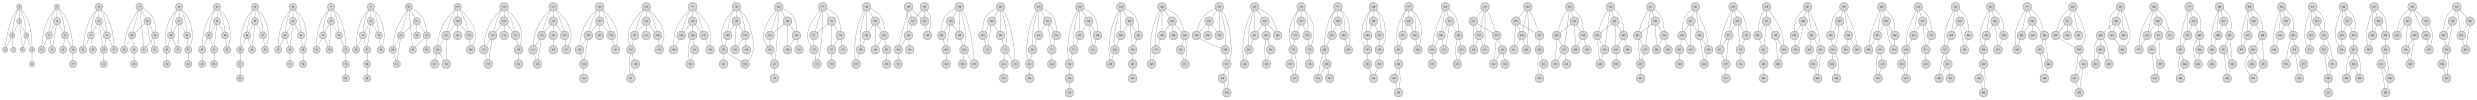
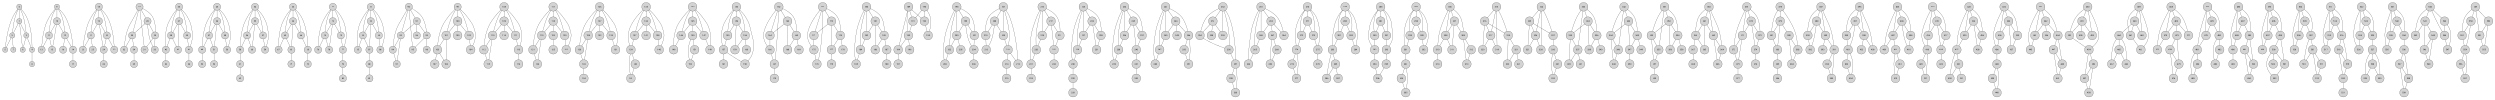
  graph {
    fontname=Roboto
    node [fontname=Roboto shape=circle style=filled]
    edge [fontname=Roboto]
    5 [height=0.25]
    3 [height=0.25]
    7 [height=0.25]
    0 [height=0.25]
    1 [height=0.25]
    2 [height=0.25]
    4 [height=0.25]
    6 [height=0.25]
    8 [height=0.25]
    9 [height=0.25]
    10 [height=0.25]
    11 [height=0.25]
    12 [height=0.25]
    13 [height=0.25]
    14 [height=0.25]
    15 [height=0.25]
    16 [height=0.25]
    17 [height=0.25]
    23 [height=0.25]
    18 [height=0.25]
    19 [height=0.25]
    20 [height=0.25]
    21 [height=0.25]
    22 [height=0.25]
    24 [height=0.25]
    25 [height=0.25]
    26 [height=0.25]
    34 [height=0.25]
    35 [height=0.25]
    27 [height=0.25]
    28 [height=0.25]
    29 [height=0.25]
    30 [height=0.25]
    31 [height=0.25]
    32 [height=0.25]
    33 [height=0.25]
    36 [height=0.25]
    37 [height=0.25]
    38 [height=0.25]
    39 [height=0.25]
    40 [height=0.25]
    41 [height=0.25]
    42 [height=0.25]
    43 [height=0.25]
    44 [height=0.25]
    45 [height=0.25]
    46 [height=0.25]
    47 [height=0.25]
    48 [height=0.25]
    49 [height=0.25]
    50 [height=0.25]
    51 [height=0.25]
    52 [height=0.25]
    53 [height=0.25]
    54 [height=0.25]
    55 [height=0.25]
    56 [height=0.25]
    57 [height=0.25]
    58 [height=0.25]
    59 [height=0.25]
    60 [height=0.25]
    61 [height=0.25]
    62 [height=0.25]
    63 [height=0.25]
    64 [height=0.25]
    65 [height=0.25]
    66 [height=0.25]
    67 [height=0.25]
    68 [height=0.25]
    69 [height=0.25]
    70 [height=0.25]
    71 [height=0.25]
    72 [height=0.25]
    73 [height=0.25]
    74 [height=0.25]
    75 [height=0.25]
    76 [height=0.25]
    77 [height=0.25]
    78 [height=0.25]
    79 [height=0.25]
    80 [height=0.25]
    85 [height=0.25]
    81 [height=0.25]
    82 [height=0.25]
    83 [height=0.25]
    84 [height=0.25]
    86 [height=0.25]
    87 [height=0.25]
    88 [height=0.25]
    89 [height=0.25]
    90 [height=0.25]
    91 [height=0.25]
    92 [height=0.25]
    93 [height=0.25]
    94 [height=0.25]
    95 [height=0.25]
    96 [height=0.25]
    97 [height=0.25]
    98 [height=0.25]
    106 [height=0.25]
    99 [height=0.25]
    100 [height=0.25]
    101 [height=0.25]
    102 [height=0.25]
    103 [height=0.25]
    104 [height=0.25]
    105 [height=0.25]
    107 [height=0.25]
    108 [height=0.25]
    109 [height=0.25]
    110 [height=0.25]
    111 [height=0.25]
    112 [height=0.25]
    113 [height=0.25]
    114 [height=0.25]
    115 [height=0.25]
    116 [height=0.25]
    117 [height=0.25]
    118 [height=0.25]
    119 [height=0.25]
    120 [height=0.25]
    121 [height=0.25]
    122 [height=0.25]
    123 [height=0.25]
    124 [height=0.25]
    125 [height=0.25]
    126 [height=0.25]
    127 [height=0.25]
    128 [height=0.25]
    129 [height=0.25]
    130 [height=0.25]
    131 [height=0.25]
    132 [height=0.25]
    133 [height=0.25]
    134 [height=0.25]
    135 [height=0.25]
    136 [height=0.25]
    137 [height=0.25]
    138 [height=0.25]
    139 [height=0.25]
    140 [height=0.25]
    141 [height=0.25]
    142 [height=0.25]
    143 [height=0.25]
    144 [height=0.25]
    145 [height=0.25]
    146 [height=0.25]
    147 [height=0.25]
    148 [height=0.25]
    149 [height=0.25]
    150 [height=0.25]
    151 [height=0.25]
    152 [height=0.25]
    153 [height=0.25]
    154 [height=0.25]
    155 [height=0.25]
    156 [height=0.25]
    157 [height=0.25]
    158 [height=0.25]
    159 [height=0.25]
    160 [height=0.25]
    161 [height=0.25]
    166 [height=0.25]
    167 [height=0.25]
    170 [height=0.25]
    163 [height=0.25]
    164 [height=0.25]
    165 [height=0.25]
    168 [height=0.25]
    169 [height=0.25]
    162 [height=0.25]
    175 [height=0.25]
    176 [height=0.25]
    173 [height=0.25]
    172 [height=0.25]
    174 [height=0.25]
    177 [height=0.25]
    178 [height=0.25]
    179 [height=0.25]
    171 [height=0.25]
    185 [height=0.25]
    183 [height=0.25]
    186 [height=0.25]
    187 [height=0.25]
    188 [height=0.25]
    180 [height=0.25]
    181 [height=0.25]
    182 [height=0.25]
    184 [height=0.25]
    197 [height=0.25]
    191 [height=0.25]
    193 [height=0.25]
    194 [height=0.25]
    196 [height=0.25]
    189 [height=0.25]
    192 [height=0.25]
    195 [height=0.25]
    190 [height=0.25]
    198 [height=0.25]
    199 [height=0.25]
    200 [height=0.25]
    201 [height=0.25]
    202 [height=0.25]
    203 [height=0.25]
    204 [height=0.25]
    205 [height=0.25]
    206 [height=0.25]
    207 [height=0.25]
    208 [height=0.25]
    209 [height=0.25]
    210 [height=0.25]
    211 [height=0.25]
    212 [height=0.25]
    213 [height=0.25]
    214 [height=0.25]
    215 [height=0.25]
    216 [height=0.25]
    217 [height=0.25]
    218 [height=0.25]
    219 [height=0.25]
    220 [height=0.25]
    221 [height=0.25]
    222 [height=0.25]
    223 [height=0.25]
    224 [height=0.25]
    225 [height=0.25]
    226 [height=0.25]
    227 [height=0.25]
    228 [height=0.25]
    229 [height=0.25]
    230 [height=0.25]
    231 [height=0.25]
    232 [height=0.25]
    233 [height=0.25]
    239 [height=0.25]
    238 [height=0.25]
    236 [height=0.25]
    234 [height=0.25]
    235 [height=0.25]
    237 [height=0.25]
    240 [height=0.25]
    241 [height=0.25]
    242 [height=0.25]
    248 [height=0.25]
    245 [height=0.25]
    247 [height=0.25]
    243 [height=0.25]
    244 [height=0.25]
    246 [height=0.25]
    249 [height=0.25]
    250 [height=0.25]
    251 [height=0.25]
    252 [height=0.25]
    253 [height=0.25]
    254 [height=0.25]
    255 [height=0.25]
    256 [height=0.25]
    257 [height=0.25]
    258 [height=0.25]
    259 [height=0.25]
    260 [height=0.25]
    261 [height=0.25]
    262 [height=0.25]
    263 [height=0.25]
    264 [height=0.25]
    265 [height=0.25]
    266 [height=0.25]
    267 [height=0.25]
    268 [height=0.25]
    269 [height=0.25]
    270 [height=0.25]
    271 [height=0.25]
    272 [height=0.25]
    273 [height=0.25]
    274 [height=0.25]
    275 [height=0.25]
    276 [height=0.25]
    277 [height=0.25]
    278 [height=0.25]
    279 [height=0.25]
    280 [height=0.25]
    281 [height=0.25]
    282 [height=0.25]
    283 [height=0.25]
    284 [height=0.25]
    285 [height=0.25]
    286 [height=0.25]
    287 [height=0.25]
    288 [height=0.25]
    289 [height=0.25]
    290 [height=0.25]
    291 [height=0.25]
    292 [height=0.25]
    293 [height=0.25]
    294 [height=0.25]
    295 [height=0.25]
    296 [height=0.25]
    297 [height=0.25]
    298 [height=0.25]
    299 [height=0.25]
    300 [height=0.25]
    301 [height=0.25]
    302 [height=0.25]
    303 [height=0.25]
    304 [height=0.25]
    305 [height=0.25]
    306 [height=0.25]
    307 [height=0.25]
    308 [height=0.25]
    309 [height=0.25]
    310 [height=0.25]
    311 [height=0.25]
    312 [height=0.25]
    313 [height=0.25]
    314 [height=0.25]
    316 [height=0.25]
    317 [height=0.25]
    318 [height=0.25]
    320 [height=0.25]
    319 [height=0.25]
    321 [height=0.25]
    322 [height=0.25]
    323 [height=0.25]
    315 [height=0.25]
    325 [height=0.25]
    326 [height=0.25]
    327 [height=0.25]
    329 [height=0.25]
    328 [height=0.25]
    330 [height=0.25]
    331 [height=0.25]
    332 [height=0.25]
    324 [height=0.25]
    333 [height=0.25]
    334 [height=0.25]
    335 [height=0.25]
    336 [height=0.25]
    337 [height=0.25]
    338 [height=0.25]
    339 [height=0.25]
    340 [height=0.25]
    341 [height=0.25]
    342 [height=0.25]
    343 [height=0.25]
    344 [height=0.25]
    345 [height=0.25]
    346 [height=0.25]
    347 [height=0.25]
    348 [height=0.25]
    349 [height=0.25]
    350 [height=0.25]
    359 [height=0.25]
    358 [height=0.25]
    351 [height=0.25]
    352 [height=0.25]
    353 [height=0.25]
    355 [height=0.25]
    354 [height=0.25]
    356 [height=0.25]
    357 [height=0.25]
    365 [height=0.25]
    361 [height=0.25]
    363 [height=0.25]
    362 [height=0.25]
    367 [height=0.25]
    364 [height=0.25]
    366 [height=0.25]
    368 [height=0.25]
    360 [height=0.25]
    369 [height=0.25]
    370 [height=0.25]
    371 [height=0.25]
    372 [height=0.25]
    373 [height=0.25]
    374 [height=0.25]
    375 [height=0.25]
    376 [height=0.25]
    377 [height=0.25]
    378 [height=0.25]
    379 [height=0.25]
    381 [height=0.25]
    382 [height=0.25]
    380 [height=0.25]
    383 [height=0.25]
    384 [height=0.25]
    385 [height=0.25]
    386 [height=0.25]
    390 [height=0.25]
    392 [height=0.25]
    388 [height=0.25]
    389 [height=0.25]
    391 [height=0.25]
    393 [height=0.25]
    387 [height=0.25]
    394 [height=0.25]
    395 [height=0.25]
    396 [height=0.25]
    397 [height=0.25]
    398 [height=0.25]
    399 [height=0.25]
    400 [height=0.25]
    401 [height=0.25]
    402 [height=0.25]
    403 [height=0.25]
    404 [height=0.25]
    409 [height=0.25]
    410 [height=0.25]
    406 [height=0.25]
    408 [height=0.25]
    407 [height=0.25]
    411 [height=0.25]
    405 [height=0.25]
    412 [height=0.25]
    413 [height=0.25]
    414 [height=0.25]
    415 [height=0.25]
    416 [height=0.25]
    417 [height=0.25]
    418 [height=0.25]
    419 [height=0.25]
    420 [height=0.25]
    421 [height=0.25]
    422 [height=0.25]
    423 [height=0.25]
    424 [height=0.25]
    425 [height=0.25]
    426 [height=0.25]
    427 [height=0.25]
    428 [height=0.25]
    429 [height=0.25]
    430 [height=0.25]
    431 [height=0.25]
    432 [height=0.25]
    433 [height=0.25]
    434 [height=0.25]
    435 [height=0.25]
    436 [height=0.25]
    437 [height=0.25]
    438 [height=0.25]
    439 [height=0.25]
    440 [height=0.25]
    441 [height=0.25]
    442 [height=0.25]
    443 [height=0.25]
    444 [height=0.25]
    445 [height=0.25]
    446 [height=0.25]
    447 [height=0.25]
    448 [height=0.25]
    449 [height=0.25]
    450 [height=0.25]
    451 [height=0.25]
    452 [height=0.25]
    453 [height=0.25]
    454 [height=0.25]
    455 [height=0.25]
    456 [height=0.25]
    457 [height=0.25]
    458 [height=0.25]
    467 [height=0.25]
    465 [height=0.25]
    466 [height=0.25]
    459 [height=0.25]
    460 [height=0.25]
    461 [height=0.25]
    462 [height=0.25]
    463 [height=0.25]
    464 [height=0.25]
    468 [height=0.25]
    469 [height=0.25]
    470 [height=0.25]
    471 [height=0.25]
    472 [height=0.25]
    473 [height=0.25]
    474 [height=0.25]
    475 [height=0.25]
    476 [height=0.25]
    479 [height=0.25]
    481 [height=0.25]
    484 [height=0.25]
    485 [height=0.25]
    477 [height=0.25]
    478 [height=0.25]
    480 [height=0.25]
    482 [height=0.25]
    483 [height=0.25]
    488 [height=0.25]
    490 [height=0.25]
    493 [height=0.25]
    487 [height=0.25]
    489 [height=0.25]
    491 [height=0.25]
    492 [height=0.25]
    486 [height=0.25]
    494 [height=0.25]
    495 [height=0.25]
    496 [height=0.25]
    497 [height=0.25]
    498 [height=0.25]
    499 [height=0.25]
    500 [height=0.25]
    501 [height=0.25]
    502 [height=0.25]
    503 [height=0.25]
    504 [height=0.25]
    505 [height=0.25]
    506 [height=0.25]
    507 [height=0.25]
    508 [height=0.25]
    509 [height=0.25]
    510 [height=0.25]
    511 [height=0.25]
    512 [height=0.25]
    513 [height=0.25]
    514 [height=0.25]
    515 [height=0.25]
    516 [height=0.25]
    517 [height=0.25]
    518 [height=0.25]
    519 [height=0.25]
    520 [height=0.25]
    521 [height=0.25]
    522 [height=0.25]
    523 [height=0.25]
    524 [height=0.25]
    525 [height=0.25]
    526 [height=0.25]
    527 [height=0.25]
    529 [height=0.25]
    528 [height=0.25]
    530 [height=0.25]
    531 [height=0.25]
    532 [height=0.25]
    533 [height=0.25]
    534 [height=0.25]
    535 [height=0.25]
    536 [height=0.25]
    537 [height=0.25]
    538 [height=0.25]
    539 [height=0.25]
    540 [height=0.25]
    541 [height=0.25]
    542 [height=0.25]
    543 [height=0.25]
    544 [height=0.25]
    545 [height=0.25]
    546 [height=0.25]
    547 [height=0.25]
    548 [height=0.25]
    549 [height=0.25]
    550 [height=0.25]
    551 [height=0.25]
    n553 [height=0.25 label=592]
    553 [height=0.25]
    554 [height=0.25]
    555 [height=0.25]
    556 [height=0.25]
    557 [height=0.25]
    3 -- 5
    3 -- 7
    0 -- 5
    0 -- 3
    0 -- 1
    0 -- 2
    0 -- 4
    1 -- 3
    1 -- 2
    1 -- 6
    2 -- 4
    2 -- 6
    4 -- 8
    9 -- 10
    9 -- 11
    9 -- 12
    9 -- 13
    9 -- 14
    10 -- 11
    10 -- 12
    10 -- 15
    11 -- 13
    11 -- 15
    12 -- 14
    12 -- 16
    14 -- 17
    18 -- 23
    18 -- 19
    18 -- 20
    18 -- 21
    18 -- 22
    19 -- 20
    19 -- 21
    19 -- 24
    20 -- 22
    20 -- 24
    21 -- 23
    21 -- 25
    24 -- 26
    34 -- 35
    27 -- 28
    27 -- 29
    27 -- 30
    27 -- 31
    27 -- 32
    28 -- 29
    28 -- 30
    28 -- 33
    29 -- 31
    29 -- 33
    30 -- 34
    30 -- 32
    36 -- 37
    36 -- 38
    36 -- 39
    36 -- 40
    36 -- 41
    37 -- 38
    37 -- 39
    37 -- 42
    38 -- 40
    38 -- 42
    39 -- 41
    40 -- 43
    41 -- 44
    45 -- 46
    45 -- 47
    45 -- 48
    45 -- 49
    45 -- 50
    46 -- 47
    46 -- 48
    46 -- 51
    47 -- 49
    47 -- 51
    48 -- 50
    49 -- 52
    51 -- 53
    54 -- 55
    54 -- 56
    54 -- 57
    54 -- 58
    54 -- 59
    55 -- 56
    55 -- 57
    55 -- 60
    56 -- 58
    56 -- 60
    57 -- 59
    58 -- 61
    61 -- 62
    63 -- 64
    63 -- 65
    63 -- 66
    63 -- 67
    63 -- 68
    64 -- 65
    64 -- 66
    64 -- 69
    65 -- 67
    65 -- 69
    66 -- 68
    68 -- 70
    69 -- 71
    72 -- 73
    72 -- 74
    72 -- 75
    72 -- 76
    72 -- 77
    73 -- 74
    73 -- 75
    73 -- 78
    74 -- 76
    74 -- 78
    75 -- 77
    77 -- 79
    79 -- 80
    81 -- 85
    81 -- 82
    81 -- 83
    81 -- 84
    81 -- 86
    82 -- 83
    82 -- 84
    82 -- 87
    83 -- 85
    83 -- 87
    84 -- 86
    87 -- 88
    88 -- 89
    90 -- 91
    90 -- 92
    90 -- 93
    90 -- 94
    90 -- 95
    91 -- 92
    91 -- 93
    91 -- 96
    92 -- 94
    92 -- 97
    93 -- 95
    93 -- 98
    94 -- 97
    99 -- 100
    99 -- 101
    99 -- 102
    99 -- 103
    99 -- 104
    100 -- 101
    100 -- 102
    100 -- 105
    101 -- 106
    101 -- 103
    102 -- 104
    103 -- 106
    103 -- 107
    108 -- 109
    108 -- 110
    108 -- 111
    108 -- 112
    108 -- 113
    109 -- 110
    109 -- 111
    109 -- 114
    110 -- 112
    110 -- 115
    111 -- 113
    112 -- 115
    113 -- 116
    117 -- 118
    117 -- 119
    117 -- 120
    117 -- 121
    117 -- 122
    118 -- 119
    118 -- 120
    118 -- 123
    119 -- 121
    119 -- 124
    120 -- 122
    121 -- 124
    123 -- 125
    126 -- 127
    126 -- 128
    126 -- 129
    126 -- 130
    126 -- 131
    127 -- 128
    127 -- 129
    127 -- 132
    128 -- 130
    128 -- 133
    129 -- 131
    130 -- 133
    133 -- 134
    135 -- 136
    135 -- 137
    135 -- 138
    135 -- 139
    135 -- 140
    136 -- 137
    136 -- 138
    136 -- 141
    137 -- 139
    138 -- 140
    139 -- 142
    139 -- 143
    142 -- 143
    144 -- 145
    144 -- 146
    144 -- 147
    144 -- 148
    144 -- 149
    145 -- 146
    145 -- 147
    145 -- 150
    146 -- 148
    147 -- 149
    150 -- 151
    150 -- 152
    151 -- 152
    153 -- 154
    153 -- 155
    153 -- 156
    153 -- 157
    153 -- 158
    154 -- 155
    154 -- 156
    154 -- 159
    155 -- 157
    156 -- 159
    156 -- 160
    157 -- 158
    157 -- 161
    166 -- 167
    167 -- 170
    163 -- 164
    163 -- 165
    163 -- 168
    164 -- 166
    165 -- 168
    165 -- 169
    162 -- 166
    162 -- 167
    162 -- 163
    162 -- 164
    162 -- 165
    175 -- 176
    173 -- 175
    172 -- 173
    172 -- 174
    172 -- 177
    174 -- 177
    174 -- 178
    177 -- 179
    171 -- 175
    171 -- 176
    171 -- 173
    171 -- 172
    171 -- 174
    183 -- 186
    183 -- 187
    187 -- 188
    180 -- 185
    180 -- 183
    180 -- 181
    180 -- 182
    180 -- 184
    181 -- 183
    181 -- 186
    181 -- 182
    182 -- 184
    184 -- 185
    191 -- 193
    193 -- 194
    193 -- 196
    194 -- 197
    189 -- 191
    189 -- 193
    189 -- 194
    189 -- 192
    192 -- 195
    190 -- 191
    190 -- 192
    190 -- 195
    198 -- 199
    198 -- 200
    198 -- 201
    198 -- 202
    198 -- 203
    199 -- 200
    199 -- 201
    199 -- 204
    200 -- 202
    201 -- 204
    202 -- 203
-   202 -- 205
+   200 -- 205
    204 -- 206
    207 -- 208
    207 -- 209
    207 -- 210
    207 -- 211
    207 -- 212
    208 -- 209
    208 -- 210
    208 -- 213
    209 -- 211
    210 -- 213
    211 -- 212
    211 -- 214
    214 -- 215
    216 -- 217
    216 -- 218
    216 -- 219
    216 -- 220
    216 -- 221
    217 -- 218
    217 -- 219
    217 -- 222
    218 -- 220
    219 -- 222
    220 -- 221
    221 -- 223
    222 -- 224
    225 -- 226
    225 -- 227
    225 -- 228
    225 -- 229
    225 -- 230
    226 -- 227
    226 -- 228
    226 -- 231
    227 -- 229
    228 -- 231
    229 -- 230
    230 -- 232
    232 -- 233
    238 -- 239
    236 -- 238
    234 -- 239
    234 -- 238
    234 -- 236
    234 -- 235
    234 -- 237
    235 -- 236
    235 -- 237
    235 -- 240
    237 -- 240
    240 -- 241
    241 -- 242
    245 -- 247
    247 -- 248
    243 -- 248
    243 -- 245
    243 -- 247
    243 -- 244
    243 -- 246
    244 -- 245
    244 -- 246
    244 -- 249
    246 -- 250
    246 -- 251
    250 -- 251
    252 -- 253
    252 -- 254
    252 -- 255
    252 -- 256
    252 -- 257
    253 -- 254
    253 -- 255
    253 -- 258
    254 -- 256
    256 -- 257
    257 -- 259
    257 -- 260
    259 -- 260
    261 -- 262
    261 -- 263
    261 -- 264
    261 -- 265
    261 -- 266
    262 -- 263
    262 -- 264
    262 -- 267
    263 -- 265
    265 -- 266
    267 -- 268
    267 -- 269
    268 -- 269
    270 -- 271
    270 -- 272
    270 -- 273
    270 -- 274
    270 -- 275
    271 -- 272
    271 -- 273
    272 -- 274
    273 -- 275
    274 -- 276
    274 -- 277
    275 -- 278
    276 -- 277
    279 -- 280
    279 -- 281
    279 -- 282
    279 -- 283
    279 -- 284
    280 -- 281
    280 -- 282
    281 -- 283
    282 -- 284
    283 -- 285
    283 -- 286
    285 -- 286
    285 -- 287
    288 -- 289
    288 -- 290
    288 -- 291
    288 -- 292
    288 -- 293
    289 -- 290
    289 -- 291
    290 -- 292
    291 -- 293
    292 -- 294
    293 -- 295
    294 -- 296
    295 -- 296
    297 -- 298
    297 -- 299
    297 -- 300
    297 -- 301
    297 -- 302
    298 -- 299
    298 -- 300
    299 -- 301
    300 -- 302
    301 -- 303
    303 -- 304
    303 -- 305
    304 -- 305
    306 -- 307
    306 -- 308
    306 -- 309
    306 -- 310
    307 -- 308
    307 -- 309
    307 -- 311
    308 -- 310
    308 -- 311
    309 -- 312
    309 -- 313
    310 -- 314
    312 -- 313
    316 -- 317
    316 -- 318
    316 -- 320
    317 -- 320
    317 -- 319
    318 -- 321
    318 -- 322
    321 -- 322
    321 -- 323
    315 -- 316
    315 -- 317
    315 -- 318
    315 -- 319
    325 -- 326
    325 -- 327
    325 -- 329
    326 -- 329
    326 -- 328
    327 -- 330
    330 -- 331
    330 -- 332
    331 -- 332
    324 -- 325
    324 -- 326
    324 -- 327
    324 -- 328
    333 -- 334
    333 -- 335
    333 -- 336
    333 -- 337
    334 -- 335
    334 -- 336
    334 -- 338
    335 -- 337
    335 -- 339
    336 -- 338
    336 -- 340
    337 -- 339
    337 -- 341
    342 -- 343
    342 -- 344
    342 -- 345
    342 -- 346
    343 -- 344
    343 -- 345
    343 -- 347
    344 -- 346
    344 -- 348
    345 -- 347
    345 -- 349
    346 -- 348
    347 -- 350
    351 -- 352
    351 -- 353
    351 -- 355
    351 -- 354
    352 -- 353
    352 -- 354
    352 -- 356
    353 -- 355
    353 -- 357
    355 -- 357
    354 -- 358
    354 -- 356
    357 -- 359
    361 -- 365
    361 -- 363
    361 -- 362
    363 -- 365
    363 -- 367
    362 -- 364
    362 -- 366
    367 -- 368
    364 -- 366
    360 -- 361
    360 -- 363
    360 -- 362
    360 -- 364
    369 -- 370
    369 -- 371
    369 -- 372
    369 -- 373
    370 -- 371
    370 -- 372
    370 -- 374
    371 -- 373
    371 -- 375
    372 -- 374
    373 -- 375
    374 -- 376
    375 -- 377
    378 -- 379
    378 -- 381
    378 -- 382
    379 -- 381
    379 -- 380
    379 -- 383
    381 -- 383
    382 -- 384
    380 -- 382
    380 -- 384
    383 -- 385
    385 -- 386
    390 -- 392
    388 -- 390
    388 -- 392
    388 -- 389
    389 -- 391
    389 -- 393
    391 -- 394
    391 -- 395
    387 -- 390
    387 -- 388
    387 -- 389
    387 -- 391
    394 -- 395
    396 -- 397
    396 -- 398
    396 -- 399
    396 -- 400
    397 -- 398
    397 -- 399
    397 -- 401
    398 -- 400
    398 -- 402
    399 -- 401
    401 -- 403
    401 -- 404
    403 -- 404
    406 -- 410
    406 -- 408
    406 -- 407
    408 -- 410
    407 -- 409
    407 -- 411
    411 -- 412
    411 -- 413
    405 -- 409
    405 -- 406
    405 -- 408
    405 -- 407
    412 -- 413
    414 -- 415
    414 -- 416
    414 -- 417
    414 -- 418
    415 -- 416
    415 -- 417
    415 -- 419
    416 -- 418
    417 -- 419
    418 -- 420
    418 -- 421
    419 -- 422
    420 -- 421
    423 -- 424
    423 -- 425
    423 -- 426
    423 -- 427
    424 -- 425
    424 -- 426
    424 -- 428
    425 -- 427
    426 -- 428
    427 -- 429
    427 -- 430
    429 -- 430
    429 -- 431
    432 -- 433
    432 -- 434
    432 -- 435
    432 -- 436
    433 -- 434
    433 -- 435
    433 -- 437
    434 -- 436
    435 -- 437
    436 -- 438
    438 -- 439
    438 -- 440
    439 -- 440
    441 -- 442
    441 -- 443
    441 -- 444
    441 -- 445
    442 -- 443
    442 -- 444
    442 -- 446
    443 -- 445
    444 -- 447
    444 -- 448
    447 -- 448
    447 -- 449
    448 -- 449
    450 -- 451
    450 -- 452
    450 -- 453
    450 -- 454
    451 -- 452
    451 -- 453
    451 -- 455
    452 -- 454
    454 -- 456
    454 -- 457
    456 -- 457
    456 -- 458
    457 -- 458
    465 -- 467
    465 -- 466
    459 -- 460
    459 -- 461
    459 -- 462
    459 -- 463
    460 -- 461
    460 -- 462
    460 -- 464
    461 -- 463
    464 -- 467
    464 -- 465
    464 -- 466
    468 -- 469
    468 -- 470
    468 -- 471
    468 -- 472
    469 -- 470
    469 -- 471
    469 -- 473
    470 -- 472
    473 -- 474
    473 -- 475
    474 -- 475
    474 -- 476
    475 -- 476
    479 -- 481
    481 -- 484
    481 -- 485
    484 -- 485
    477 -- 479
    477 -- 481
    477 -- 478
    477 -- 480
    478 -- 479
    478 -- 480
    480 -- 482
    480 -- 483
    482 -- 483
    488 -- 490
    490 -- 493
    487 -- 488
    487 -- 489
    489 -- 491
    489 -- 492
    491 -- 492
    491 -- 494
    492 -- 494
    486 -- 488
    486 -- 490
    486 -- 487
    486 -- 489
    495 -- 496
    495 -- 497
    495 -- 498
    495 -- 499
    496 -- 497
    496 -- 498
    497 -- 499
    498 -- 500
    498 -- 501
    500 -- 501
    500 -- 502
    500 -- 503
    501 -- 502
    504 -- 505
    504 -- 506
    504 -- 507
    504 -- 508
    505 -- 506
    505 -- 507
    506 -- 508
    507 -- 509
    507 -- 510
    509 -- 510
    509 -- 511
    509 -- 512
    511 -- 512
    513 -- 514
    513 -- 515
    513 -- 516
    513 -- 517
    514 -- 515
    514 -- 516
    515 -- 517
    516 -- 518
    516 -- 519
    518 -- 519
    518 -- 520
    519 -- 520
    520 -- 521
    522 -- 523
    522 -- 524
    522 -- 525
    522 -- 526
    523 -- 524
    523 -- 525
    524 -- 526
    525 -- 527
    527 -- 529
    527 -- 528
    527 -- 530
    528 -- 529
    528 -- 530
    531 -- 532
    531 -- 533
    531 -- 534
    531 -- 535
    532 -- 533
    532 -- 534
    533 -- 535
    534 -- 536
    536 -- 537
    536 -- 538
    537 -- 538
    537 -- 539
    538 -- 539
    540 -- 541
    540 -- 542
    540 -- 543
    540 -- 544
    541 -- 542
    541 -- 545
    541 -- 546
    543 -- 544
    543 -- 547
    544 -- 547
    545 -- 546
    545 -- 548
    546 -- 548
    549 -- 550
    549 -- 551
    549 -- n553
    549 -- 553
    550 -- 551
    550 -- 554
    551 -- 554
    n553 -- 553
    n553 -- 555
    553 -- 555
    554 -- 556
    554 -- 557
    556 -- 557
  }
